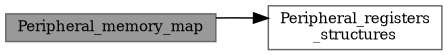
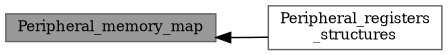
  digraph {
    rankdir=LR
    fontname="DejaVu Serif"
    node [fontname="DejaVu Serif" fontsize=10 shape=box style=filled]
    n1 [color=gray40 fillcolor=grey60 fontcolor=black height=0.2 label=Peripheral_memory_map width=0.4]
    n2 [color=grey40 fillcolor=white height=0.2 label="Peripheral_registers\l_structures" width=0.4]
-   n2 -> n1 [dir=back fontname="DejaVu Serif" fontsize=10 labelfontname=Helvetica labelfontsize=10 shape=plaintext style=solid]
+   n1 -> n2 [dir=back fontname="DejaVu Serif" fontsize=10 labelfontname=Helvetica labelfontsize=10 shape=plaintext style=solid]
  }
